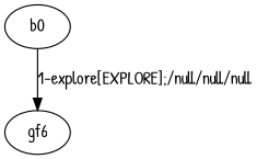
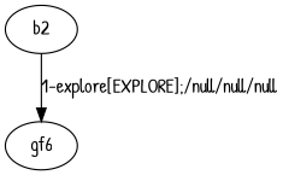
  digraph {
    fontname="Patrick Hand"
    node [fontname="Patrick Hand"]
-   b0
+   b0 [label=b2]
    gf6
    b0 -> gf6 [label="1-explore[EXPLORE];/null/null/null" fontname="Patrick Hand"]
  }
